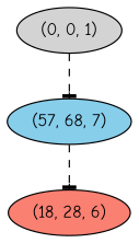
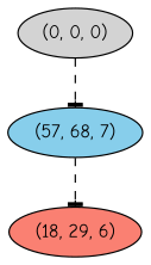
  digraph {
    fontname="Comic Neue"
    node [fontname="Comic Neue" style=filled]
    edge [arrowhead=tee fontname="Comic Neue" style=dashed]
-   "(0, 0, 0)" [fillcolor=lightgrey label="(0, 0, 1)"]
+   "(0, 0, 0)" [fillcolor=lightgrey]
    "(57, 68, 7)" [fillcolor=skyblue]
-   "(18, 29, 6)" [fillcolor=salmon label="(18, 28, 6)"]
+   "(18, 29, 6)" [fillcolor=salmon]
    "(0, 0, 0)" -> "(57, 68, 7)"
    "(57, 68, 7)" -> "(18, 29, 6)"
  }
